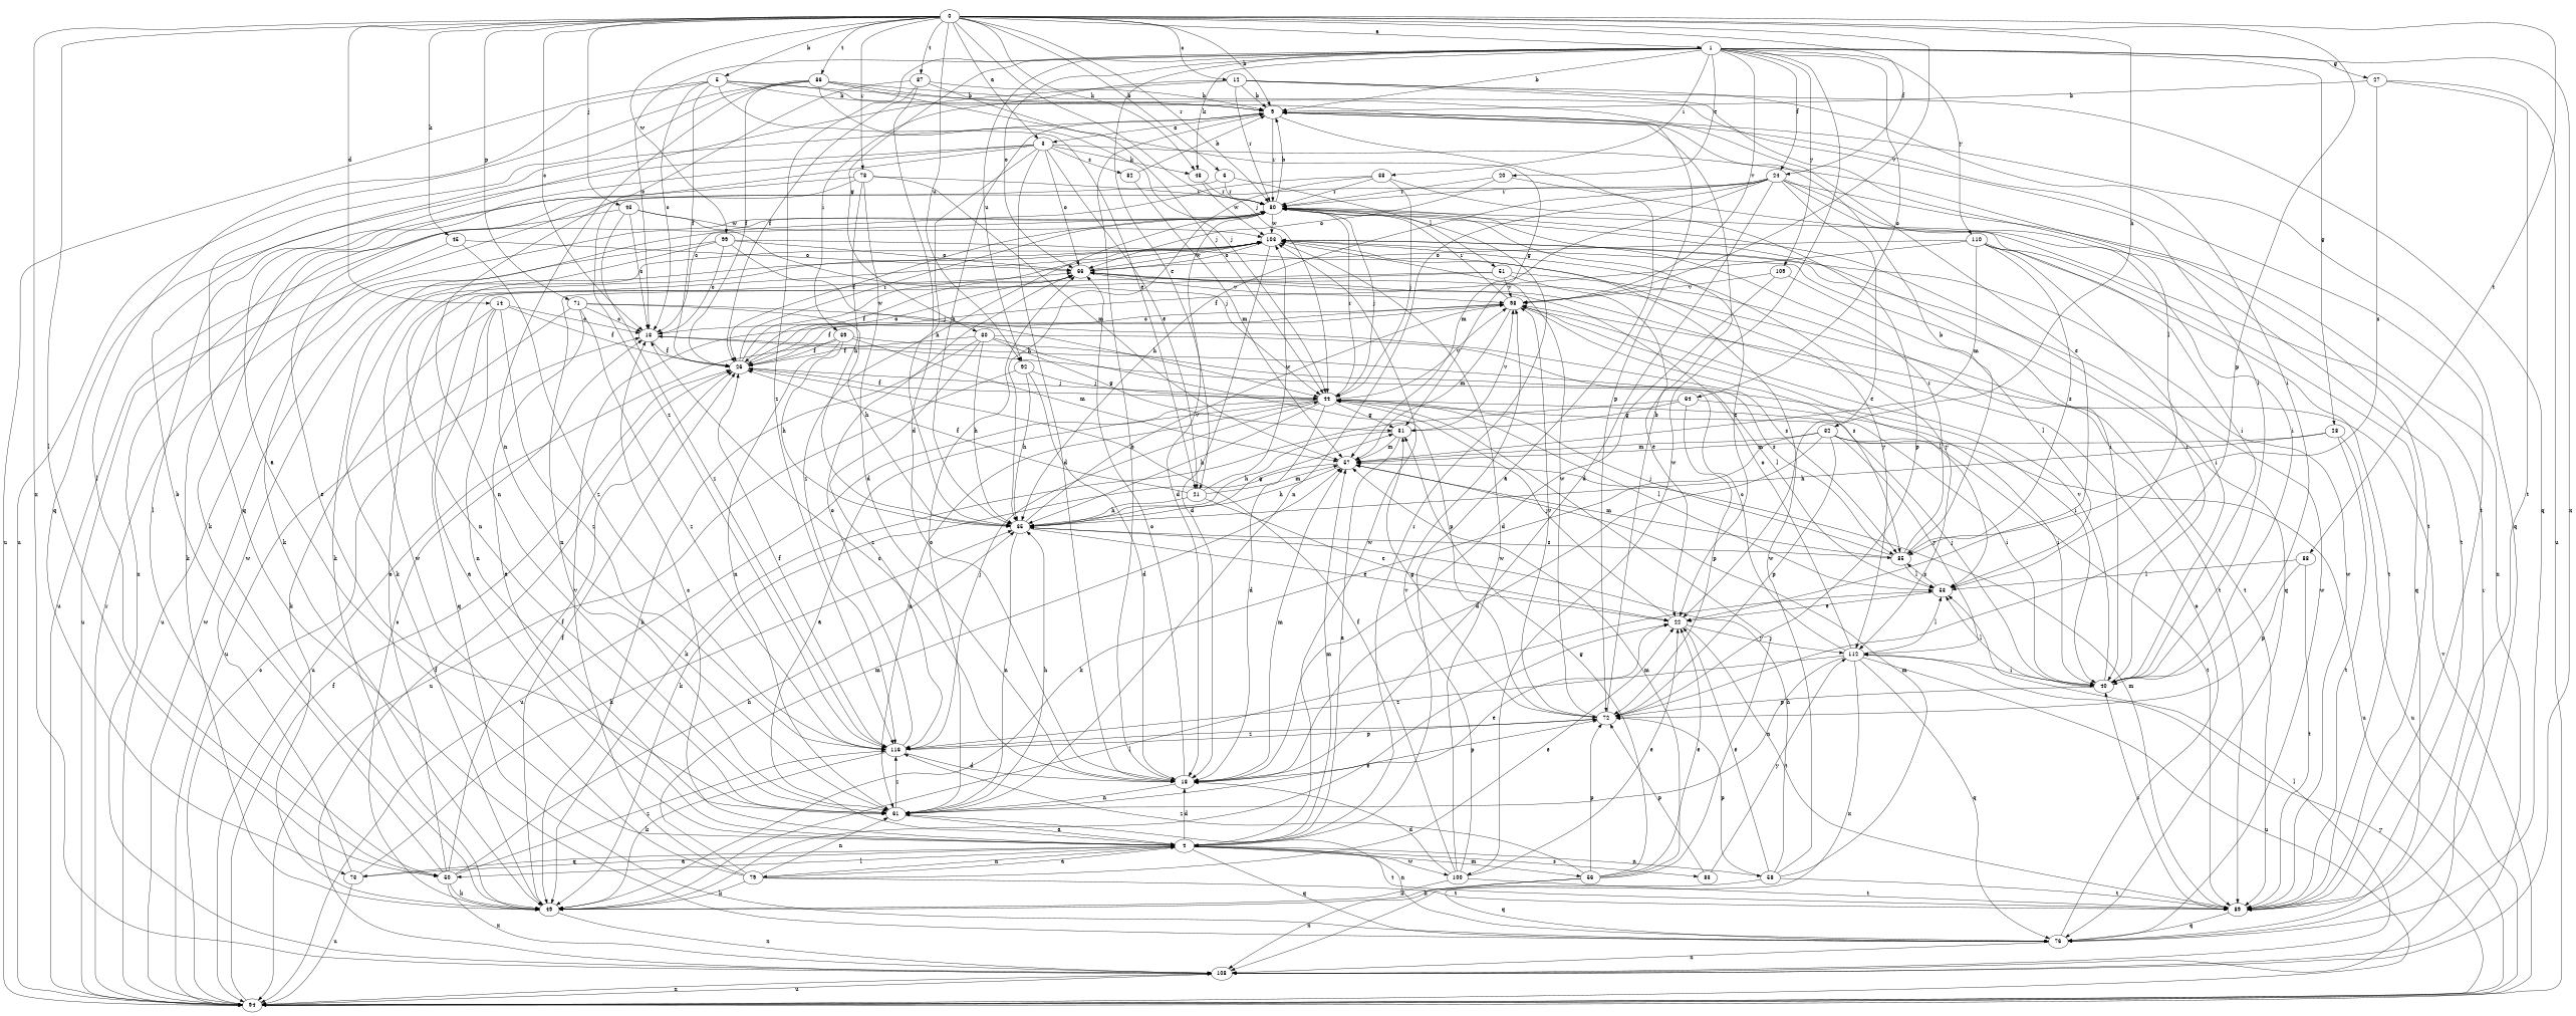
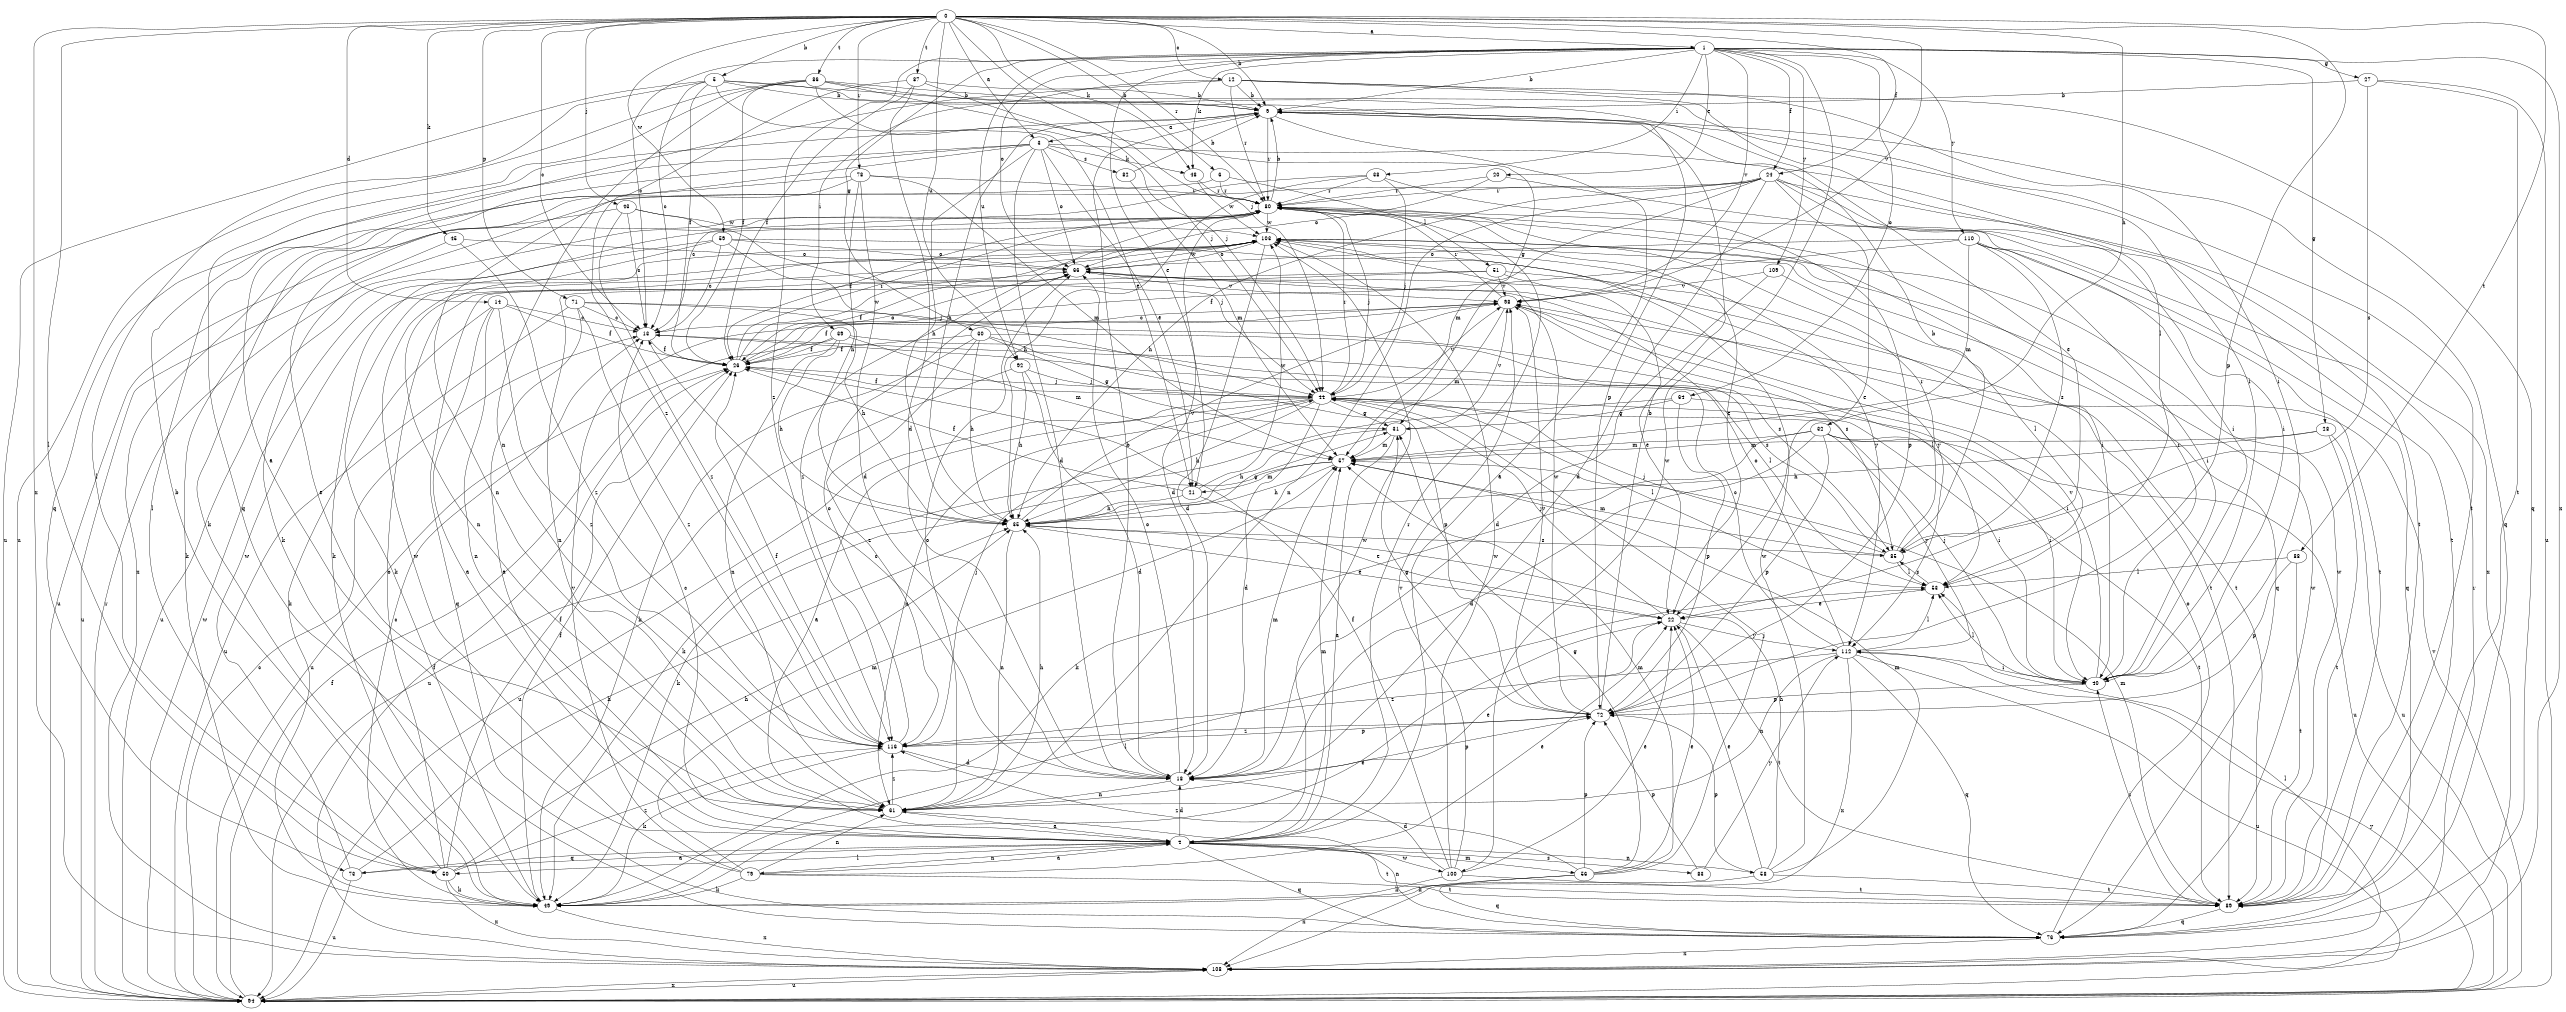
  strict digraph {
    0
    1
    3
    5
    6
    9
    12
    13
    14
    24
    32
    43
    44
    45
    48
    50
    71
    72
    78
    80
    86
    87
    88
    92
    98
-   99
+   99 [label=59]
    108
    20
    21
    27
    28
    30
    38
    64
    66
    100
    109
    110
    116
    18
    35
    49
    73
    82
    89
    22
    26
    94
    51
    61
    4
    76
    39
    40
    53
    57
    112
    103
    31
    85
    56
    58
    n63 [label=79]
    83
    0 -> 1 [label=a]
    0 -> 3 [label=a]
    0 -> 5 [label=b]
    0 -> 6 [label=b]
    0 -> 9 [label=b]
    0 -> 12 [label=c]
    0 -> 13 [label=c]
    0 -> 14 [label=d]
    0 -> 24 [label=f]
    0 -> 32 [label=h]
    0 -> 43 [label=j]
    0 -> 44 [label=j]
    0 -> 45 [label=k]
    0 -> 48 [label=k]
    0 -> 50 [label=l]
    0 -> 71 [label=p]
    0 -> 72 [label=p]
    0 -> 78 [label=r]
    0 -> 80 [label=r]
    0 -> 86 [label=t]
    0 -> 87 [label=t]
    0 -> 88 [label=t]
    0 -> 92 [label=u]
    0 -> 98 [label=v]
    0 -> 99 [label=w]
    0 -> 108 [label=x]
    1 -> 9 [label=b]
    1 -> 13 [label=c]
    1 -> 24 [label=f]
    1 -> 48 [label=k]
    1 -> 92 [label=u]
    1 -> 98 [label=v]
    1 -> 108 [label=x]
    1 -> 20 [label=e]
    1 -> 21 [label=e]
    1 -> 27 [label=g]
    1 -> 28 [label=g]
    1 -> 30 [label=g]
    1 -> 38 [label=i]
    1 -> 64 [label=o]
    1 -> 66 [label=o]
    1 -> 100 [label=w]
    1 -> 109 [label=y]
    1 -> 110 [label=y]
    1 -> 116 [label=z]
    3 -> 48 [label=k]
    3 -> 50 [label=l]
    3 -> 21 [label=e]
    3 -> 66 [label=o]
    3 -> 18 [label=d]
    3 -> 35 [label=h]
    3 -> 49 [label=k]
    3 -> 73 [label=q]
    3 -> 82 [label=s]
    3 -> 89 [label=t]
    5 -> 9 [label=b]
    5 -> 13 [label=c]
    5 -> 50 [label=l]
    5 -> 72 [label=p]
    5 -> 21 [label=e]
    5 -> 22 [label=e]
    5 -> 26 [label=f]
    5 -> 94 [label=u]
    6 -> 80 [label=r]
    6 -> 51 [label=l]
    6 -> 61 [label=n]
    9 -> 3 [label=a]
    9 -> 80 [label=r]
    9 -> 35 [label=h]
    9 -> 89 [label=t]
    9 -> 4 [label=a]
    9 -> 76 [label=q]
    12 -> 9 [label=b]
    12 -> 80 [label=r]
    12 -> 4 [label=a]
    12 -> 76 [label=q]
    12 -> 39 [label=i]
    12 -> 40 [label=i]
    12 -> 53 [label=l]
    13 -> 26 [label=f]
    13 -> 40 [label=i]
    14 -> 13 [label=c]
    14 -> 116 [label=z]
    14 -> 49 [label=k]
    14 -> 26 [label=f]
    14 -> 61 [label=n]
    14 -> 4 [label=a]
    24 -> 80 [label=r]
    24 -> 108 [label=x]
    24 -> 18 [label=d]
    24 -> 35 [label=h]
    24 -> 49 [label=k]
    24 -> 89 [label=t]
    24 -> 22 [label=e]
    24 -> 61 [label=n]
    24 -> 40 [label=i]
    24 -> 57 [label=m]
    32 -> 72 [label=p]
    32 -> 18 [label=d]
    32 -> 49 [label=k]
    32 -> 89 [label=t]
    32 -> 94 [label=u]
    32 -> 57 [label=m]
    32 -> 112 [label=y]
    43 -> 13 [label=c]
    43 -> 44 [label=j]
    43 -> 116 [label=z]
    43 -> 49 [label=k]
    43 -> 103 [label=w]
    44 -> 80 [label=r]
    44 -> 98 [label=v]
    44 -> 18 [label=d]
    44 -> 35 [label=h]
    44 -> 26 [label=f]
    44 -> 94 [label=u]
    44 -> 61 [label=n]
    44 -> 4 [label=a]
    44 -> 40 [label=i]
    44 -> 53 [label=l]
    44 -> 31 [label=g]
    45 -> 66 [label=o]
    45 -> 116 [label=z]
    45 -> 94 [label=u]
    48 -> 80 [label=r]
    48 -> 103 [label=w]
    50 -> 9 [label=b]
    50 -> 108 [label=x]
    50 -> 66 [label=o]
    50 -> 116 [label=z]
    50 -> 35 [label=h]
    50 -> 49 [label=k]
    50 -> 26 [label=f]
    71 -> 13 [label=c]
    71 -> 116 [label=z]
    71 -> 35 [label=h]
    71 -> 94 [label=u]
    71 -> 4 [label=a]
    71 -> 85 [label=s]
    72 -> 9 [label=b]
    72 -> 98 [label=v]
    72 -> 116 [label=z]
    72 -> 103 [label=w]
    72 -> 31 [label=g]
    78 -> 80 [label=r]
    78 -> 108 [label=x]
    78 -> 18 [label=d]
    78 -> 35 [label=h]
    78 -> 61 [label=e]
    78 -> 57 [label=m]
    80 -> 9 [label=b]
    80 -> 44 [label=j]
    80 -> 116 [label=z]
    80 -> 18 [label=d]
    80 -> 49 [label=k]
    80 -> 22 [label=e]
    80 -> 26 [label=f]
    80 -> 94 [label=u]
    80 -> 40 [label=i]
    80 -> 103 [label=w]
    86 -> 9 [label=b]
    86 -> 44 [label=j]
    86 -> 26 [label=f]
    86 -> 94 [label=u]
    86 -> 61 [label=n]
    86 -> 76 [label=q]
    86 -> 40 [label=i]
    86 -> 31 [label=g]
    87 -> 9 [label=b]
    87 -> 44 [label=j]
    87 -> 116 [label=z]
    87 -> 18 [label=d]
    87 -> 26 [label=f]
    88 -> 72 [label=p]
    88 -> 89 [label=t]
    88 -> 53 [label=l]
    92 -> 44 [label=j]
    92 -> 18 [label=d]
    92 -> 35 [label=h]
    92 -> 94 [label=u]
    98 -> 13 [label=c]
    98 -> 80 [label=r]
    98 -> 26 [label=f]
    98 -> 53 [label=l]
    98 -> 57 [label=m]
    98 -> 85 [label=s]
    99 -> 13 [label=c]
    99 -> 44 [label=j]
    99 -> 66 [label=o]
    99 -> 94 [label=u]
    99 -> 61 [label=n]
    99 -> 112 [label=y]
    108 -> 80 [label=r]
    108 -> 26 [label=f]
    108 -> 94 [label=u]
    108 -> 53 [label=l]
    20 -> 80 [label=r]
    20 -> 66 [label=o]
    20 -> 40 [label=i]
    21 -> 35 [label=h]
    21 -> 22 [label=e]
    21 -> 26 [label=f]
-   21 -> 57 [label=m]
+   57 -> 21 [label=m]
    21 -> 103 [label=w]
    27 -> 9 [label=b]
    27 -> 89 [label=t]
    27 -> 94 [label=u]
    27 -> 85 [label=s]
    28 -> 35 [label=h]
    28 -> 89 [label=t]
    28 -> 94 [label=u]
    28 -> 57 [label=m]
    30 -> 72 [label=p]
    30 -> 116 [label=z]
    30 -> 35 [label=h]
    30 -> 49 [label=k]
    30 -> 26 [label=f]
    30 -> 31 [label=g]
    30 -> 85 [label=s]
    38 -> 13 [label=c]
    38 -> 44 [label=j]
    38 -> 72 [label=p]
    38 -> 80 [label=r]
    38 -> 35 [label=h]
    64 -> 72 [label=p]
    64 -> 49 [label=k]
    64 -> 40 [label=i]
    64 -> 31 [label=g]
    66 -> 98 [label=v]
    66 -> 89 [label=t]
    66 -> 26 [label=f]
    66 -> 103 [label=w]
    100 -> 98 [label=v]
    100 -> 18 [label=d]
    100 -> 49 [label=k]
    100 -> 89 [label=t]
    100 -> 22 [label=e]
    100 -> 26 [label=f]
    100 -> 103 [label=w]
    109 -> 98 [label=v]
    109 -> 18 [label=d]
    109 -> 53 [label=l]
    110 -> 66 [label=o]
    110 -> 89 [label=t]
    110 -> 26 [label=f]
    110 -> 76 [label=q]
    110 -> 40 [label=i]
    110 -> 57 [label=m]
    110 -> 85 [label=s]
    116 -> 44 [label=j]
    116 -> 72 [label=p]
    116 -> 66 [label=o]
    116 -> 18 [label=d]
    116 -> 49 [label=k]
    116 -> 26 [label=f]
    18 -> 9 [label=b]
    18 -> 13 [label=c]
    18 -> 72 [label=p]
    18 -> 66 [label=o]
    18 -> 61 [label=n]
    18 -> 57 [label=m]
    35 -> 98 [label=v]
    35 -> 22 [label=e]
    35 -> 61 [label=n]
    35 -> 31 [label=g]
    35 -> 85 [label=s]
    49 -> 13 [label=c]
    49 -> 108 [label=x]
    49 -> 22 [label=e]
    49 -> 26 [label=f]
    49 -> 53 [label=l]
    73 -> 35 [label=h]
    73 -> 94 [label=u]
    73 -> 4 [label=a]
    73 -> 103 [label=w]
    82 -> 9 [label=b]
    82 -> 57 [label=m]
    89 -> 76 [label=q]
    89 -> 40 [label=i]
    89 -> 57 [label=m]
    89 -> 103 [label=w]
    22 -> 44 [label=j]
    22 -> 89 [label=t]
    22 -> 112 [label=y]
    26 -> 44 [label=j]
    26 -> 80 [label=r]
    26 -> 66 [label=o]
    26 -> 103 [label=w]
    94 -> 13 [label=c]
    94 -> 80 [label=r]
    94 -> 98 [label=v]
    94 -> 108 [label=x]
    94 -> 26 [label=f]
    94 -> 112 [label=y]
    94 -> 103 [label=w]
    51 -> 98 [label=v]
    51 -> 89 [label=t]
    51 -> 22 [label=e]
    51 -> 61 [label=n]
    51 -> 76 [label=q]
    61 -> 66 [label=o]
    61 -> 116 [label=z]
    61 -> 35 [label=h]
    61 -> 22 [label=e]
    61 -> 4 [label=a]
    4 -> 13 [label=c]
    4 -> 50 [label=l]
    4 -> 80 [label=r]
    4 -> 100 [label=w]
    4 -> 18 [label=d]
    4 -> 73 [label=q]
    4 -> 89 [label=t]
    4 -> 76 [label=q]
    4 -> 57 [label=m]
    4 -> 103 [label=w]
    4 -> 56 [label=m]
    4 -> 58 [label=n]
    4 -> n63 [label=n]
    4 -> 83 [label=s]
    76 -> 108 [label=x]
    76 -> 66 [label=o]
    76 -> 61 [label=n]
    76 -> 103 [label=w]
    39 -> 35 [label=h]
    39 -> 26 [label=f]
    39 -> 94 [label=u]
    39 -> 61 [label=n]
    39 -> 53 [label=l]
    39 -> 57 [label=m]
    40 -> 44 [label=j]
    40 -> 72 [label=p]
    40 -> 80 [label=r]
    40 -> 98 [label=v]
    40 -> 53 [label=l]
    53 -> 22 [label=e]
    53 -> 85 [label=s]
    57 -> 35 [label=h]
    57 -> 49 [label=k]
    112 -> 13 [label=c]
    112 -> 108 [label=x]
    112 -> 66 [label=o]
    112 -> 116 [label=z]
    112 -> 94 [label=u]
    112 -> 61 [label=n]
    112 -> 76 [label=q]
    112 -> 40 [label=i]
    112 -> 53 [label=l]
    103 -> 66 [label=o]
    103 -> 18 [label=d]
    103 -> 49 [label=k]
    103 -> 76 [label=q]
    103 -> 112 [label=y]
    31 -> 98 [label=v]
    31 -> 35 [label=h]
    31 -> 4 [label=a]
    31 -> 57 [label=m]
    85 -> 9 [label=b]
    85 -> 44 [label=j]
    85 -> 80 [label=r]
    85 -> 53 [label=l]
    85 -> 57 [label=m]
    56 -> 44 [label=j]
    56 -> 72 [label=p]
    56 -> 108 [label=x]
    56 -> 116 [label=z]
    56 -> 22 [label=e]
    56 -> 76 [label=q]
    56 -> 57 [label=m]
    56 -> 31 [label=g]
    58 -> 72 [label=p]
    58 -> 35 [label=h]
    58 -> 49 [label=k]
    58 -> 89 [label=t]
    58 -> 22 [label=e]
    58 -> 57 [label=m]
    58 -> 103 [label=w]
    n63 -> 98 [label=v]
    n63 -> 49 [label=k]
    n63 -> 89 [label=t]
    n63 -> 22 [label=e]
    n63 -> 61 [label=n]
    n63 -> 4 [label=a]
    n63 -> 57 [label=m]
    n63 -> 103 [label=w]
    83 -> 72 [label=p]
    83 -> 112 [label=y]
  }
